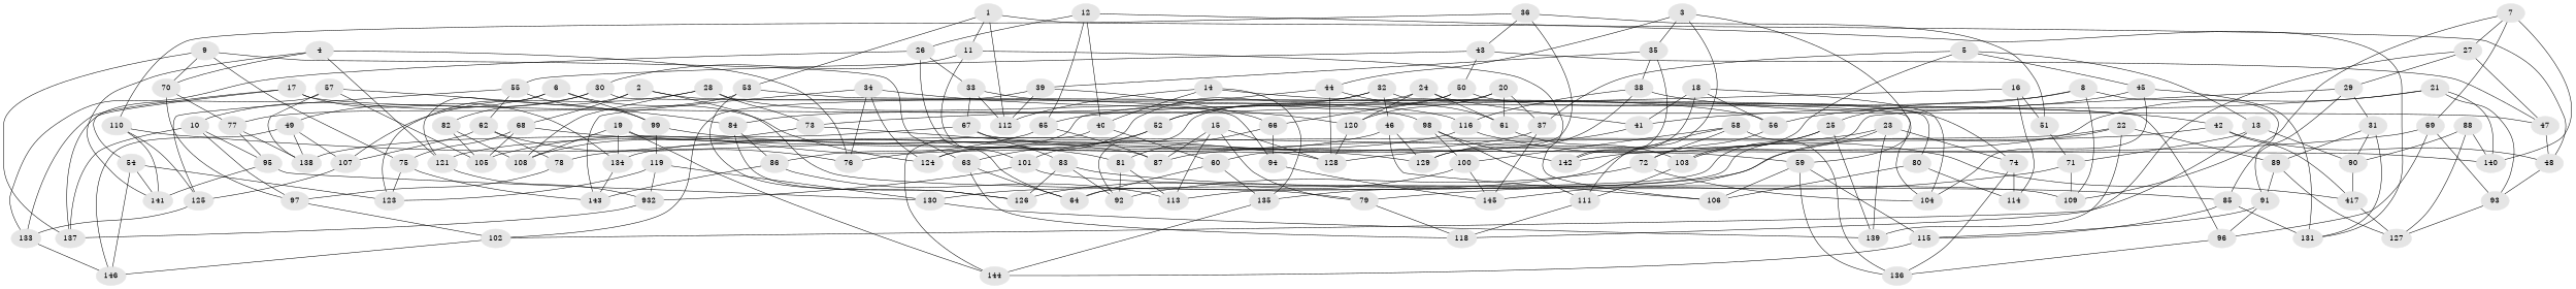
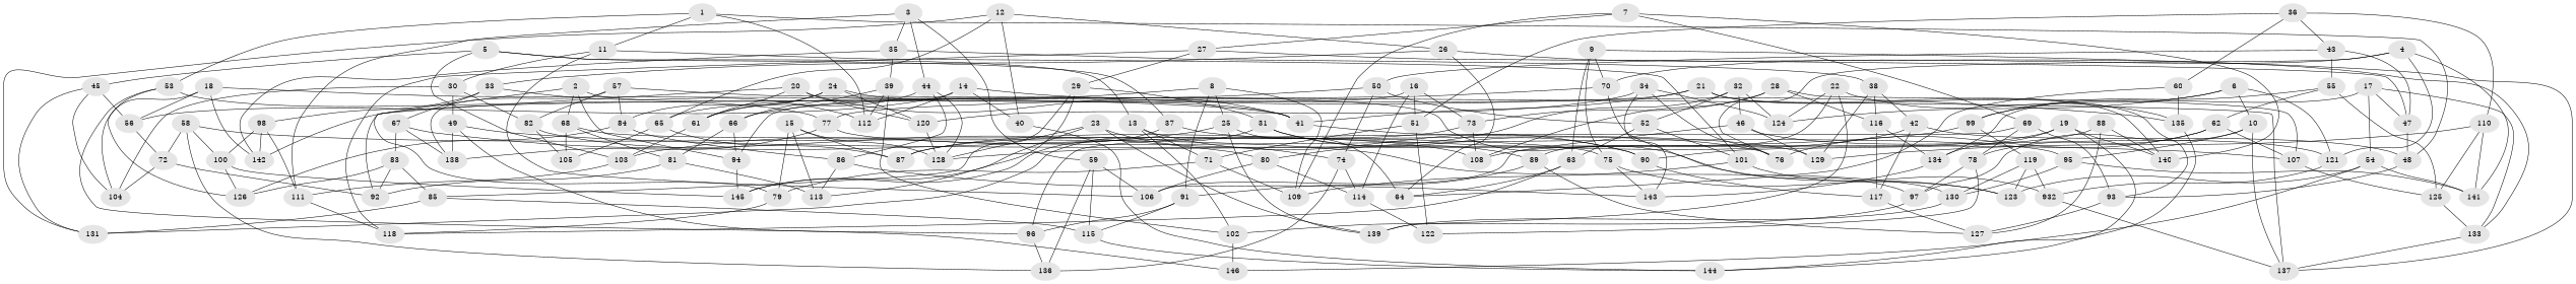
  graph {
    node [color=gray90 style=filled]
    1
    11
    48
    53
    112
    30
    101
    106
    93
    77
    96
    126
    2
    68
    79
    94
    123
    75
    105
    81
    118
    145
    3
    35
    44
    59
    111
    142
    38
    39
    61
    128
    86
    136
    115
    4
    70
    76
    121
    141
    97
    n42 [label=932]
    5
    13
    37
    45
    103
    71
    90
    102
    131
    56
    104
    6
    10
    99
    124
    137
    95
    119
    7
    27
    69
    109
    140
    47
    29
    78
    8
    25
    65
    91
    139
    64
    87
    9
    63
    143
    130
    49
    82
    12
    26
    40
    133
    33
    144
    60
-   117 [label=417]
+   117
    146
    14
    135
    72
    15
    113
    16
    51
    73
    114
+   122
    108
    17
    54
    134
    18
    41
    129
    19
    20
    92
    120
    21
    127
    22
    89
    23
    74
    24
    84
    67
    98
    31
    85
    28
    107
    116
    125
    138
    32
    46
    52
    80
    83
    100
    34
    42
    66
    36
    43
    110
    50
    55
    62
    57
    58
    88
    1 -- 11
    1 -- 48
    1 -- 53
    1 -- 112
    11 -- 30
    11 -- 101
    11 -- 106
    48 -- 93
    53 -- 77
    53 -- 96
    53 -- 126
    30 -- 104
    30 -- 49
    30 -- 82
    101 -- n42
    101 -- 109
    93 -- 127
    77 -- 95
    77 -- 138
    96 -- 136
    2 -- 68
    2 -- 79
    2 -- 94
    2 -- 123
    68 -- 75
    68 -- 105
    68 -- 81
    79 -- 118
    94 -- 145
    75 -- 123
    75 -- 143
    81 -- 113
    81 -- 92
    3 -- 35
    3 -- 44
    3 -- 59
    3 -- 111
    35 -- 142
    35 -- 38
    35 -- 39
    44 -- 61
    44 -- 128
    44 -- 86
    59 -- 106
    59 -- 136
    59 -- 115
    111 -- 118
    38 -- 129
    38 -- 116
    38 -- 42
    39 -- 112
    39 -- 102
    39 -- 66
    61 -- 103
    86 -- 143
    86 -- 113
    115 -- 144
    4 -- 70
    4 -- 76
    4 -- 121
    4 -- 141
    70 -- 77
    70 -- 97
    121 -- n42
    97 -- 102
    n42 -- 137
    5 -- 13
    5 -- 37
    5 -- 45
    5 -- 103
    13 -- 71
    13 -- 90
    13 -- 102
    37 -- 145
    37 -- 76
    45 -- 131
    45 -- 56
    45 -- 104
    103 -- 111
    71 -- 79
    71 -- 109
    90 -- 117
    102 -- 146
    56 -- 72
    6 -- 121
    6 -- 10
    6 -- 99
    6 -- 124
    10 -- 97
    10 -- 137
    10 -- 95
    99 -- 128
    99 -- 119
    95 -- 141
    95 -- 130
    119 -- 123
    119 -- n42
    119 -- 130
    7 -- 27
    7 -- 69
    7 -- 109
    7 -- 140
    27 -- 118
    27 -- 47
    27 -- 29
    69 -- 93
    69 -- 96
    69 -- 78
    47 -- 48
    29 -- 113
    29 -- 31
    29 -- 85
    78 -- 97
+   78 -- 122
    8 -- 109
    8 -- 25
    8 -- 65
    8 -- 91
    25 -- 103
    25 -- 139
    25 -- 64
    65 -- 105
    65 -- 87
    91 -- 96
    91 -- 115
    9 -- 75
    9 -- 70
    9 -- 137
    9 -- 63
    63 -- 118
    63 -- 64
    130 -- 139
    49 -- 146
    49 -- 107
    49 -- 138
    82 -- 105
    82 -- 108
    12 -- 131
    12 -- 65
    12 -- 26
    12 -- 40
    26 -- 64
    26 -- 133
    26 -- 33
    40 -- 144
-   40 -- 60
-   133 -- 146
+   133 -- 137
    33 -- 112
    33 -- 67
    33 -- 98
    60 -- 64
    60 -- 135
    117 -- 127
    14 -- 112
    14 -- 56
    14 -- 40
    14 -- 135
    135 -- 144
    72 -- 104
    72 -- 92
    15 -- 79
    15 -- 128
    15 -- 87
    15 -- 113
+   16 -- 94
    16 -- 51
    16 -- 73
    16 -- 114
    51 -- 71
+   51 -- 122
    73 -- 87
    73 -- 108
+   114 -- 122
    17 -- 47
    17 -- 133
    17 -- 54
    17 -- 134
    54 -- 123
    54 -- 141
    54 -- 146
    134 -- 143
    18 -- 142
    18 -- 56
    18 -- 104
    18 -- 41
    41 -- 129
    19 -- 140
    19 -- 144
    19 -- 108
    19 -- 134
    20 -- 61
-   20 -- 37
+   20 -- 41
    20 -- 92
    20 -- 120
    120 -- 128
    21 -- 93
    21 -- 142
    21 -- 140
    21 -- 41
    22 -- 124
    22 -- 139
    22 -- 135
    22 -- 89
    89 -- 91
    89 -- 127
    23 -- 145
    23 -- 128
    23 -- 139
    23 -- 74
    74 -- 136
    74 -- 114
    24 -- 61
    24 -- 41
    24 -- 120
    24 -- 84
    84 -- 126
    84 -- 86
    67 -- 138
-   67 -- 59
+   67 -- 80
    67 -- 83
    98 -- 111
    98 -- 142
    98 -- 100
    31 -- 90
    31 -- 131
    31 -- 89
    85 -- 115
    85 -- 131
    28 -- 73
    28 -- 108
    28 -- 107
    28 -- 116
    107 -- 125
    116 -- 117
    116 -- 134
    125 -- 133
    32 -- 124
    32 -- 46
    32 -- 52
    32 -- 80
    46 -- 106
    46 -- 121
    46 -- 129
    52 -- 101
    52 -- 63
    80 -- 106
    80 -- 114
    83 -- 126
    83 -- 92
    83 -- 85
    100 -- 126
    100 -- 145
    34 -- 76
    34 -- 124
    34 -- 143
    34 -- 120
    42 -- 48
    42 -- 87
    42 -- 117
    66 -- 94
    66 -- 81
    36 -- 60
    36 -- 51
    36 -- 43
    36 -- 110
    43 -- 47
    43 -- 50
    43 -- 55
    110 -- 141
    110 -- 129
    110 -- 125
    50 -- 74
    50 -- 52
    50 -- 66
    55 -- 99
    55 -- 125
    55 -- 62
    62 -- 76
    62 -- 78
    62 -- 107
    57 -- 137
-   57 -- 105
+   57 -- 82
    57 -- 84
    57 -- 138
    58 -- 136
    58 -- 130
    58 -- 72
    58 -- 100
    88 -- 90
    88 -- 140
    88 -- 127
  }
